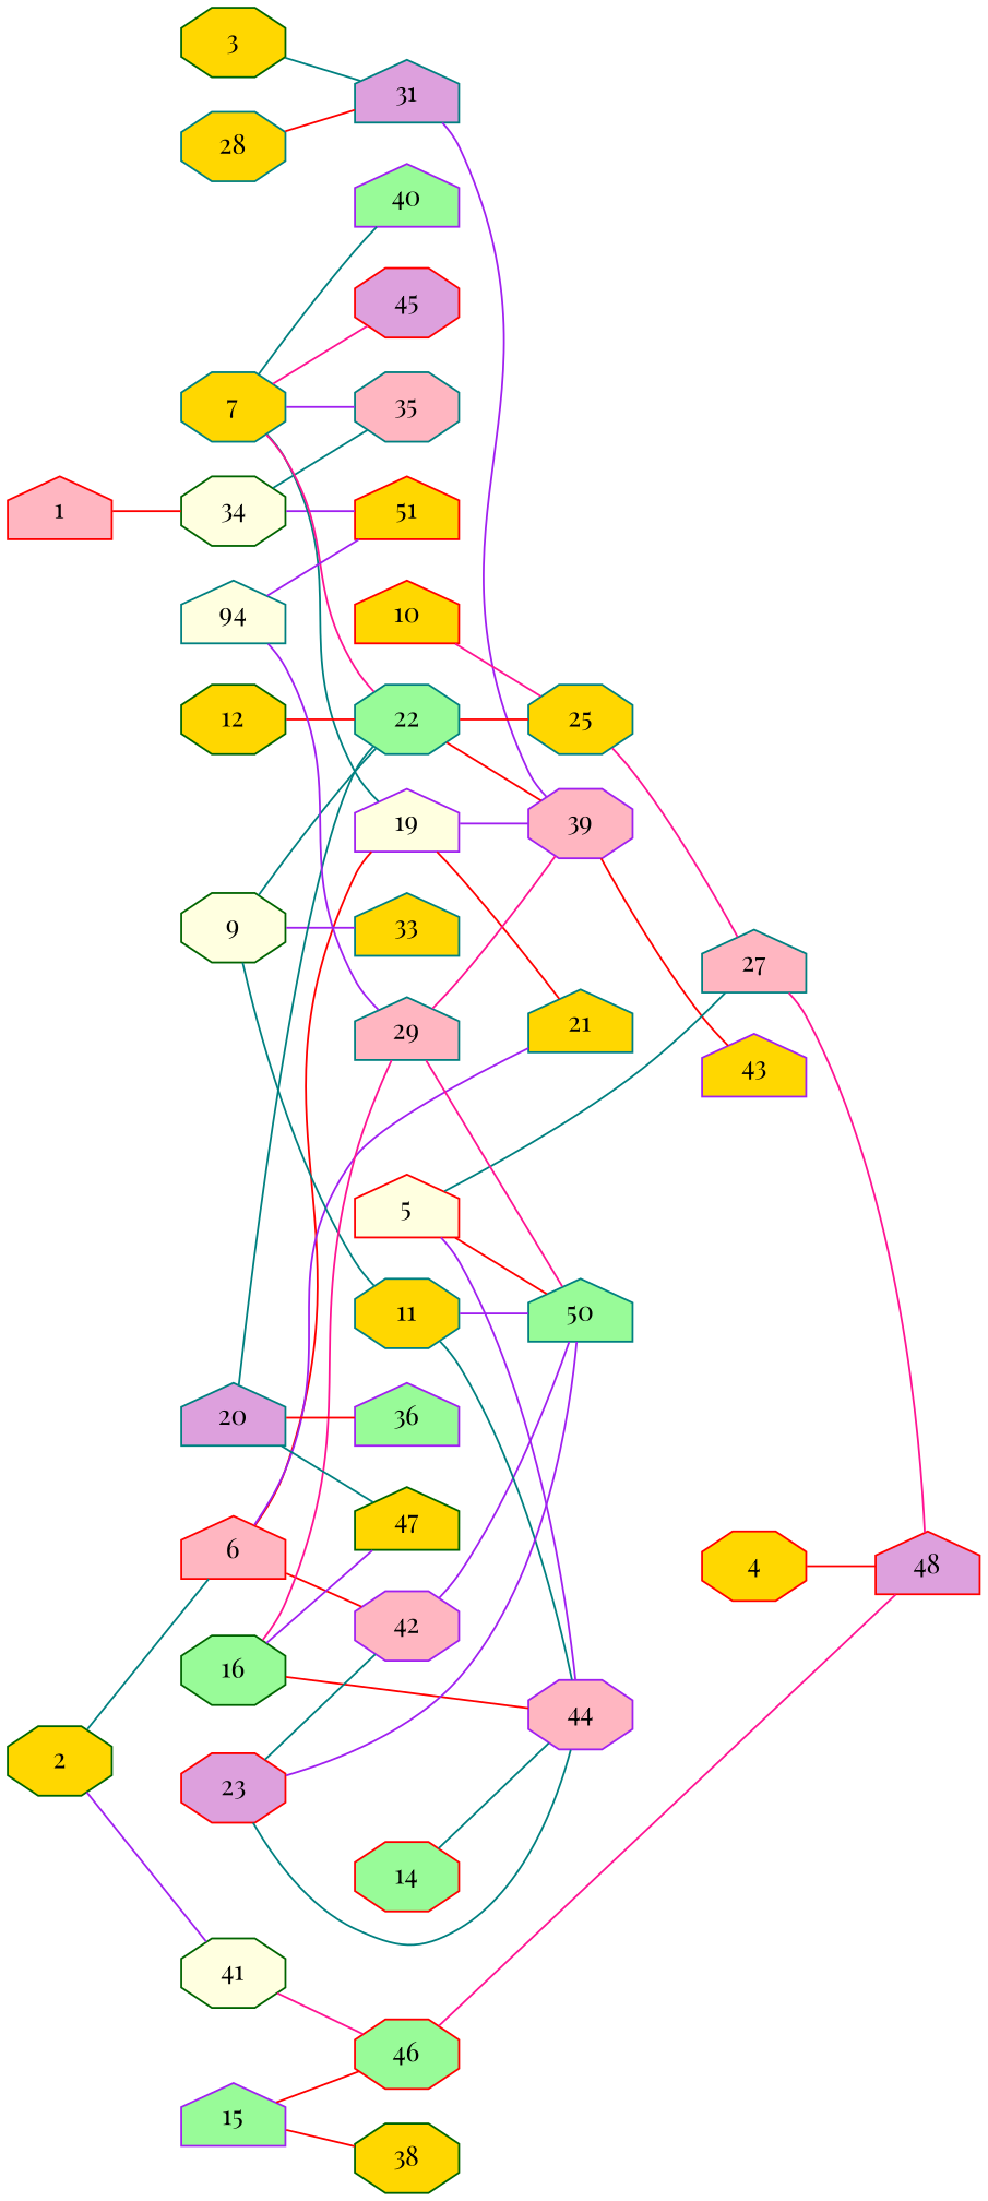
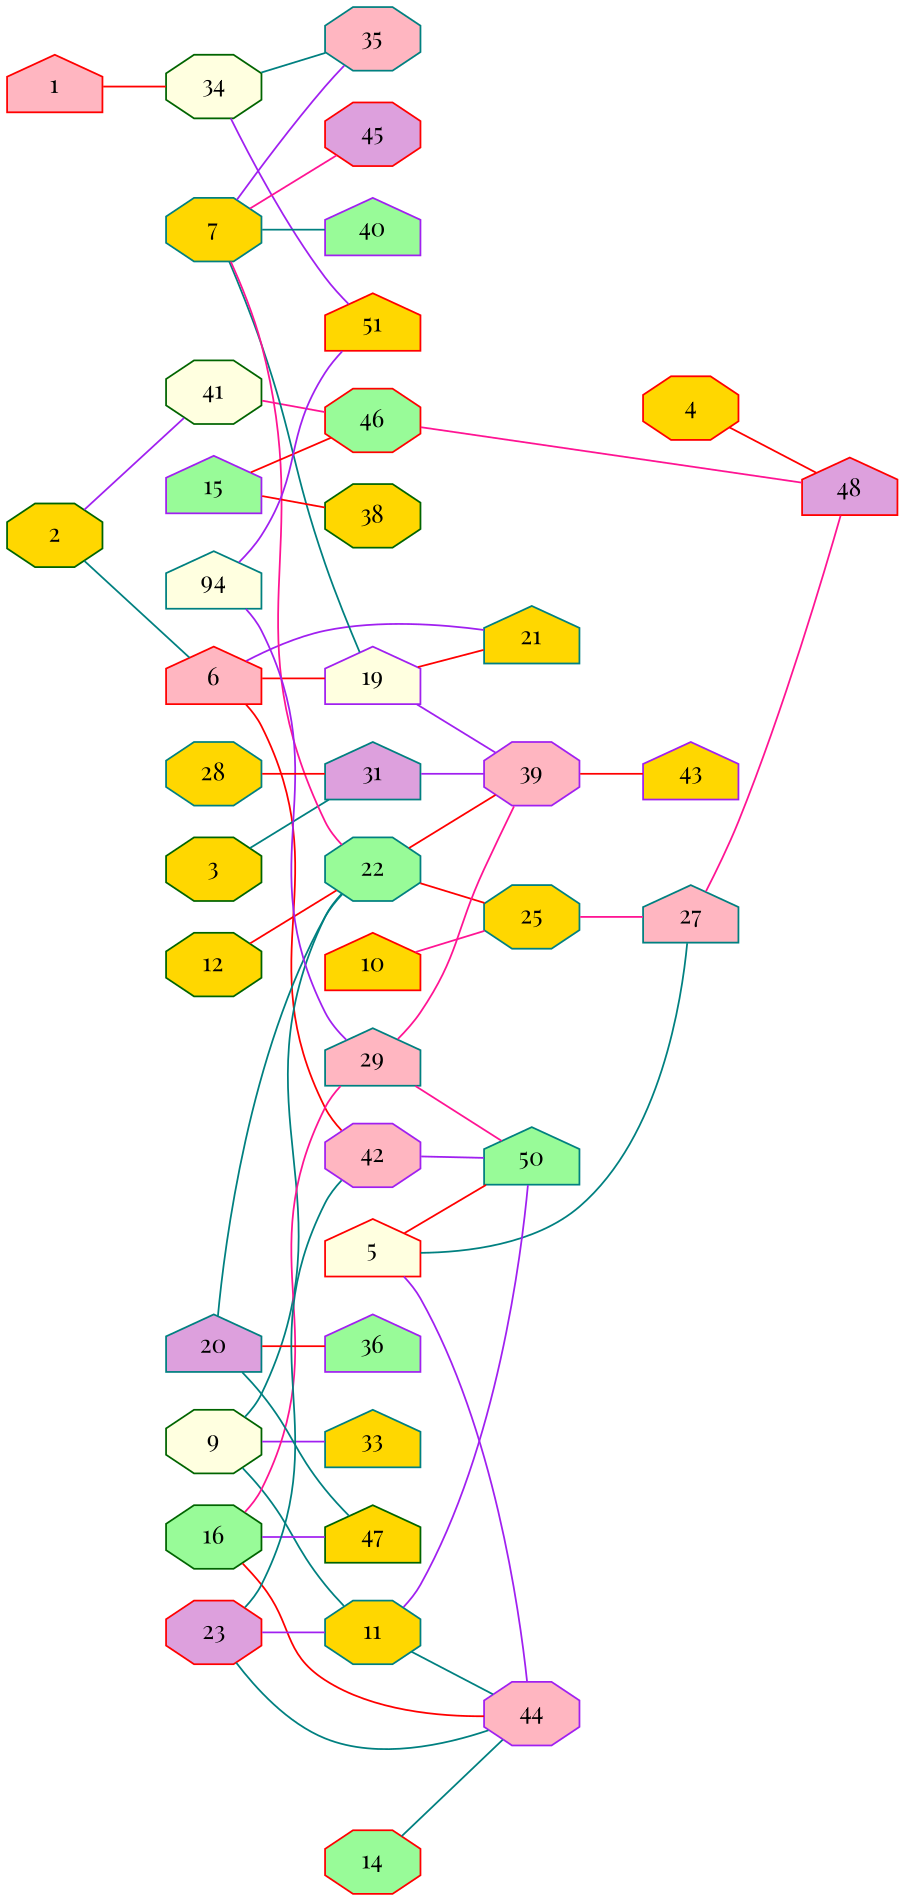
  graph {
    fontname="Playfair Display"
    rankdir=LR
    node [color=teal fillcolor=gold fontname="Playfair Display" shape=octagon style=filled]
    edge [color=red fontname="Playfair Display" weight=1.0]
    1 [color=red fillcolor=lightpink shape=house]
    34 [color=darkgreen fillcolor=lightyellow]
    35 [fillcolor=lightpink]
    51 [color=red shape=house]
    2 [color=darkgreen]
    6 [color=red fillcolor=lightpink shape=house]
    41 [color=darkgreen fillcolor=lightyellow]
    19 [color=purple fillcolor=lightyellow shape=house]
    21 [shape=house]
    42 [color=purple fillcolor=lightpink]
    46 [color=red fillcolor=palegreen]
    3 [color=darkgreen]
    31 [fillcolor=plum shape=house]
    39 [color=purple fillcolor=lightpink]
    4 [color=red]
    48 [color=red fillcolor=plum shape=house]
    5 [color=red fillcolor=lightyellow shape=house]
    27 [fillcolor=lightpink shape=house]
    44 [color=purple fillcolor=lightpink]
    50 [fillcolor=palegreen shape=house]
    7
    22 [fillcolor=palegreen]
    40 [color=purple fillcolor=palegreen shape=house]
    45 [color=red fillcolor=plum]
    25
    9 [color=darkgreen fillcolor=lightyellow]
    n27 [label=11]
    33 [shape=house]
    10 [color=red shape=house]
    12 [color=darkgreen]
    14 [color=red fillcolor=palegreen]
    15 [color=purple fillcolor=palegreen shape=house]
    38 [color=darkgreen]
    16 [color=darkgreen fillcolor=palegreen]
    29 [fillcolor=lightpink shape=house]
    47 [color=darkgreen shape=house]
    43 [color=purple shape=house]
    20 [fillcolor=plum shape=house]
    36 [color=purple fillcolor=palegreen shape=house]
    23 [color=red fillcolor=plum]
    n41 [fillcolor=lightyellow label=94 shape=house]
    28
    1 -- 34
    34 -- 35 [color=teal]
    34 -- 51 [color=purple]
    2 -- 6 [color=teal]
    2 -- 41 [color=purple]
    6 -- 19
    6 -- 21 [color=purple]
    6 -- 42
    41 -- 46 [color=deeppink]
    19 -- 21
    19 -- 39 [color=purple]
    42 -- 50 [color=purple]
    46 -- 48 [color=deeppink]
    3 -- 31 [color=teal]
    31 -- 39 [color=purple weight=2.0]
    39 -- 43
    4 -- 48
    5 -- 27 [color=teal]
    5 -- 44 [color=purple]
    5 -- 50
    27 -- 48 [color=deeppink]
    7 -- 35 [color=purple]
    7 -- 19 [color=teal]
    7 -- 22 [color=deeppink]
    7 -- 40 [color=teal]
    7 -- 45 [color=deeppink]
    22 -- 39
    22 -- 25
    25 -- 27 [color=deeppink]
    9 -- 22 [color=teal]
    9 -- n27 [color=teal]
    9 -- 33 [color=purple]
    n27 -- 44 [color=teal]
    n27 -- 50 [color=purple]
    10 -- 25 [color=deeppink]
    12 -- 22
    14 -- 44 [color=teal]
    15 -- 46
    15 -- 38
    16 -- 44 [weight=2.0]
    16 -- 29 [color=deeppink]
    16 -- 47 [color=purple]
    29 -- 39 [color=deeppink]
    29 -- 50 [color=deeppink]
    20 -- 22 [color=teal]
    20 -- 47 [color=teal]
    20 -- 36
    23 -- 42 [color=teal]
    23 -- 44 [color=teal]
-   23 -- 50 [color=purple]
+   23 -- n27 [color=purple]
    n41 -- 51 [color=purple]
    n41 -- 29 [color=purple]
    28 -- 31
  }
